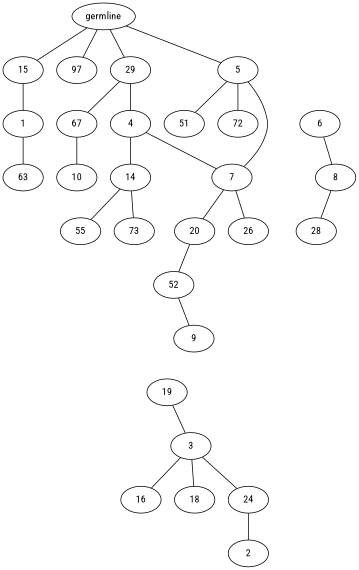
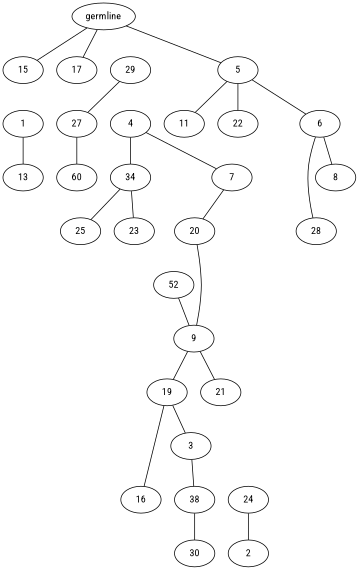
  graph {
    fontname="Roboto Condensed"
    node [fontname="Roboto Condensed"]
    edge [fontname="Roboto Condensed"]
    n1 [label=germline]
    n2 [label=15]
-   n3 [label=97]
+   n3 [label=17]
    n4 [label=29]
    n5 [label=5]
    n6 [label=1]
-   n7 [label=67]
+   n7 [label=27]
    n8 [label=4]
-   n9 [label=51]
-   n10 [label=72]
+   n9 [label=11]
+   n10 [label=22]
    n11 [label=6]
-   n12 [label=63]
-   n13 [label=10]
-   n14 [label=14]
+   n12 [label=13]
+   n13 [label=60]
+   n14 [label=34]
    n15 [label=7]
-   n16 [label=55]
-   n17 [label=73]
+   n16 [label=25]
+   n17 [label=23]
    n18 [label=20]
-   n19 [label=26]
    n20 [label=52]
    n21 [label=9]
    n22 [label=19]
+   n23 [label=21]
    n24 [label=3]
    n25 [label=16]
-   n26 [label=18]
+   n26 [label=38]
    n27 [label=24]
+   n28 [label=30]
    n29 [label=2]
    n30 [label=28]
    n31 [label=8]
    n1 -- n2
    n1 -- n3
-   n1 -- n4
    n1 -- n5
-   n2 -- n6
    n4 -- n7
-   n4 -- n8
    n5 -- n9
    n5 -- n10
-   n5 -- n15
+   n5 -- n11
    n6 -- n12
    n7 -- n13
    n8 -- n14
    n8 -- n15
-   n31 -- n30
+   n11 -- n30
    n11 -- n31
    n14 -- n16
    n14 -- n17
    n15 -- n18
-   n15 -- n19
-   n18 -- n20
+   n18 -- n21
    n20 -- n21
+   n21 -- n22
+   n21 -- n23
    n22 -- n24
-   n24 -- n25
+   n22 -- n25
    n24 -- n26
-   n24 -- n27
+   n26 -- n28
    n27 -- n29
  }
